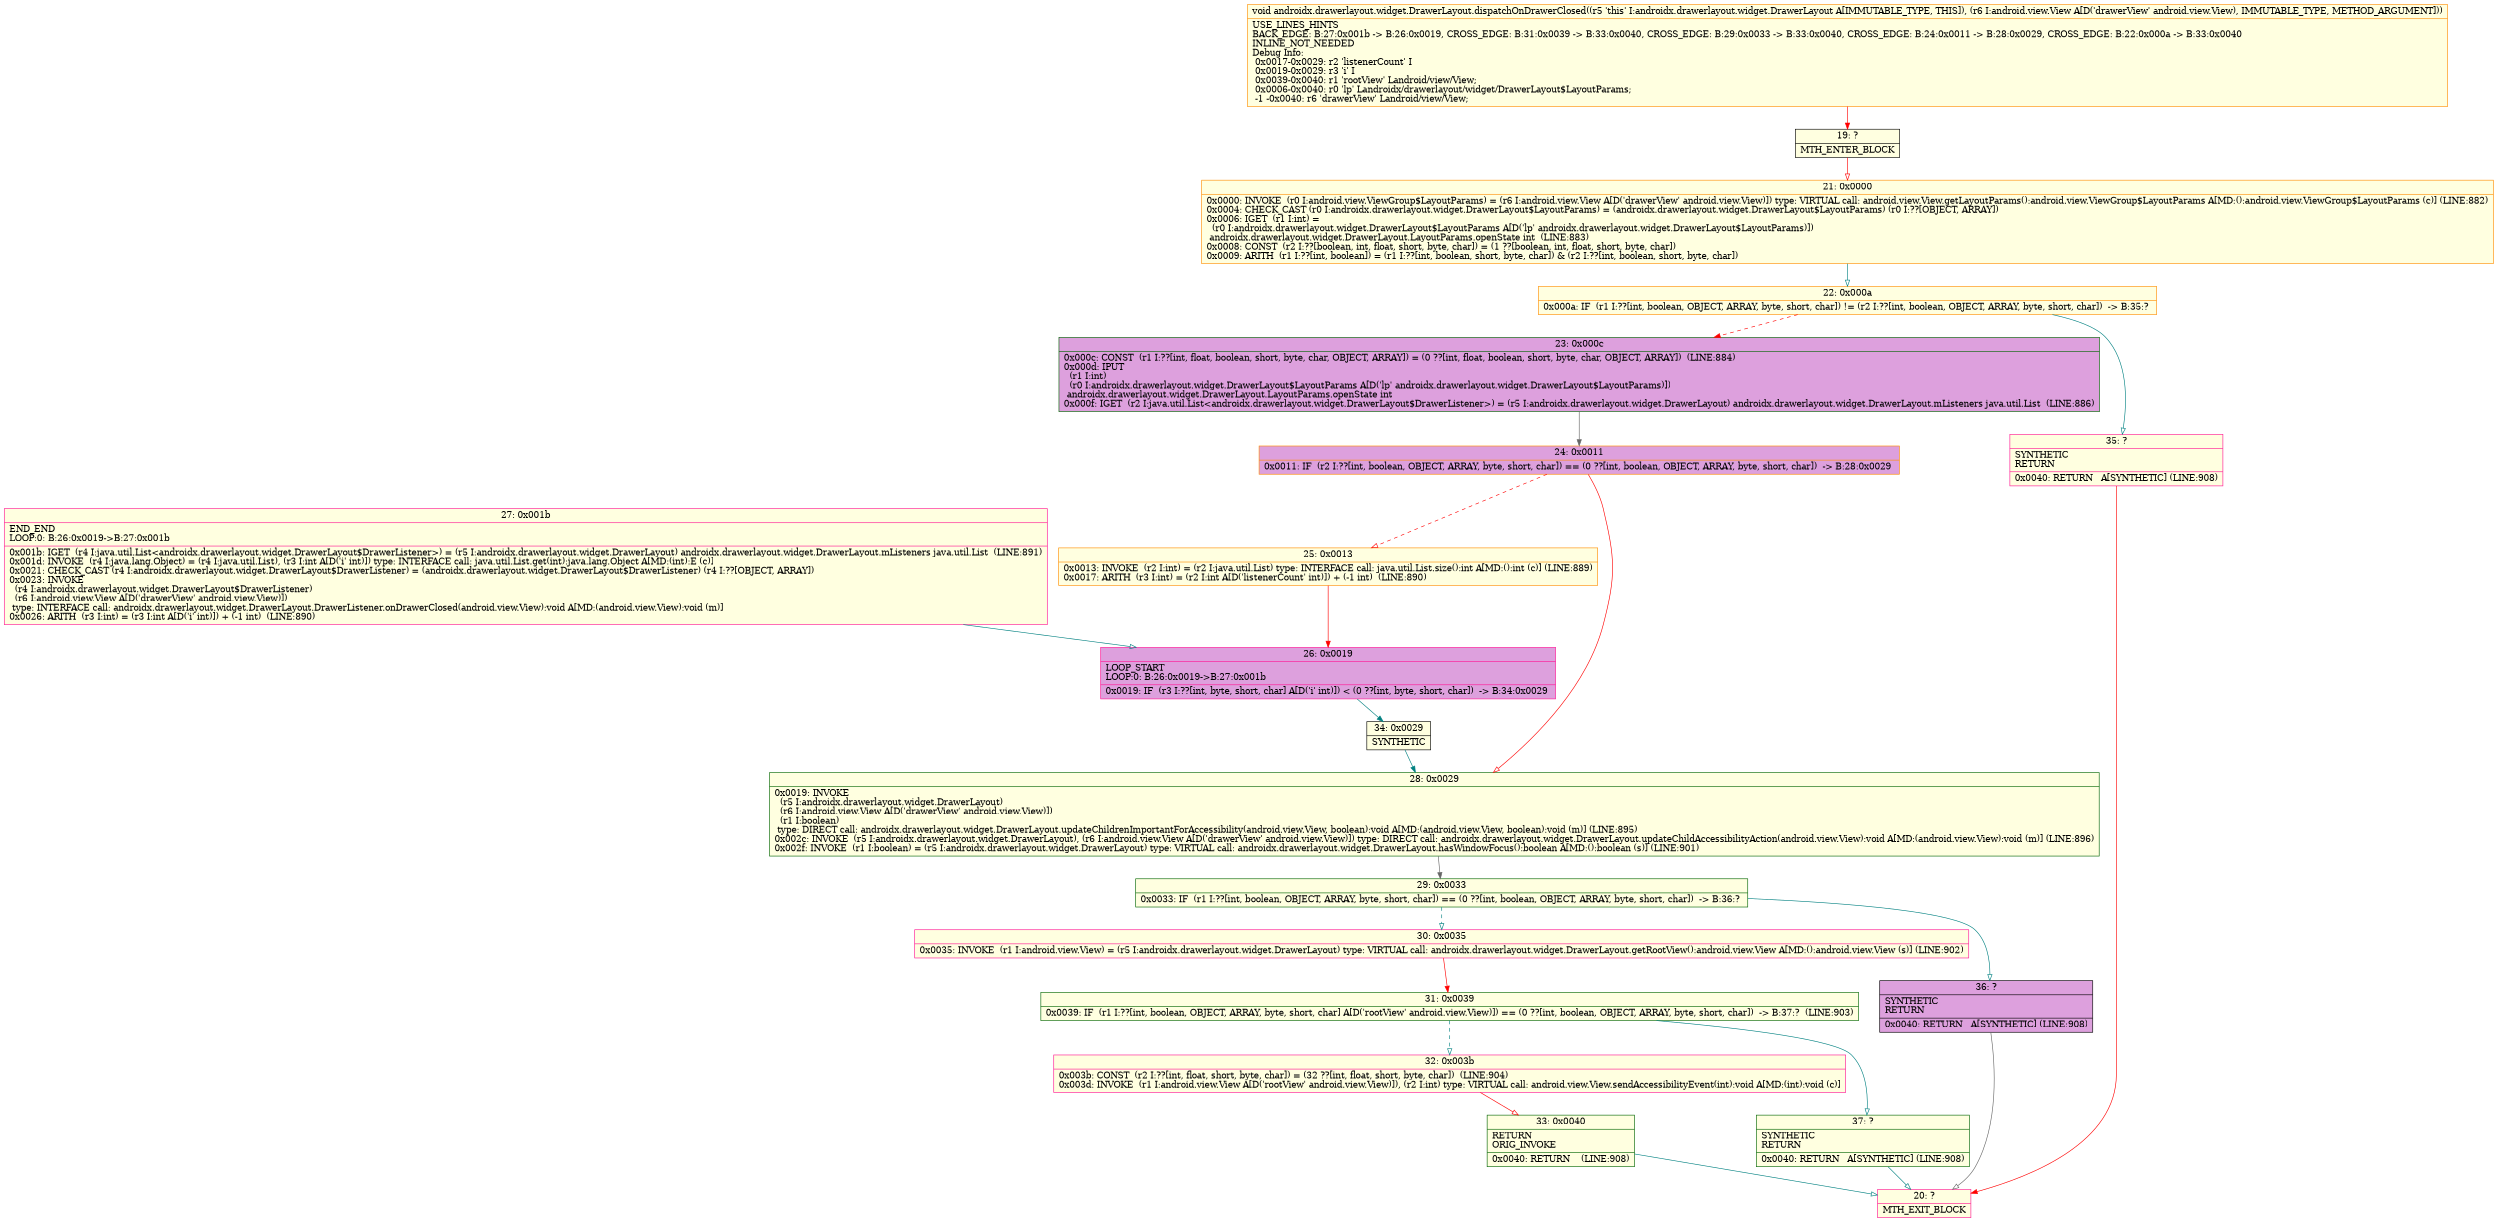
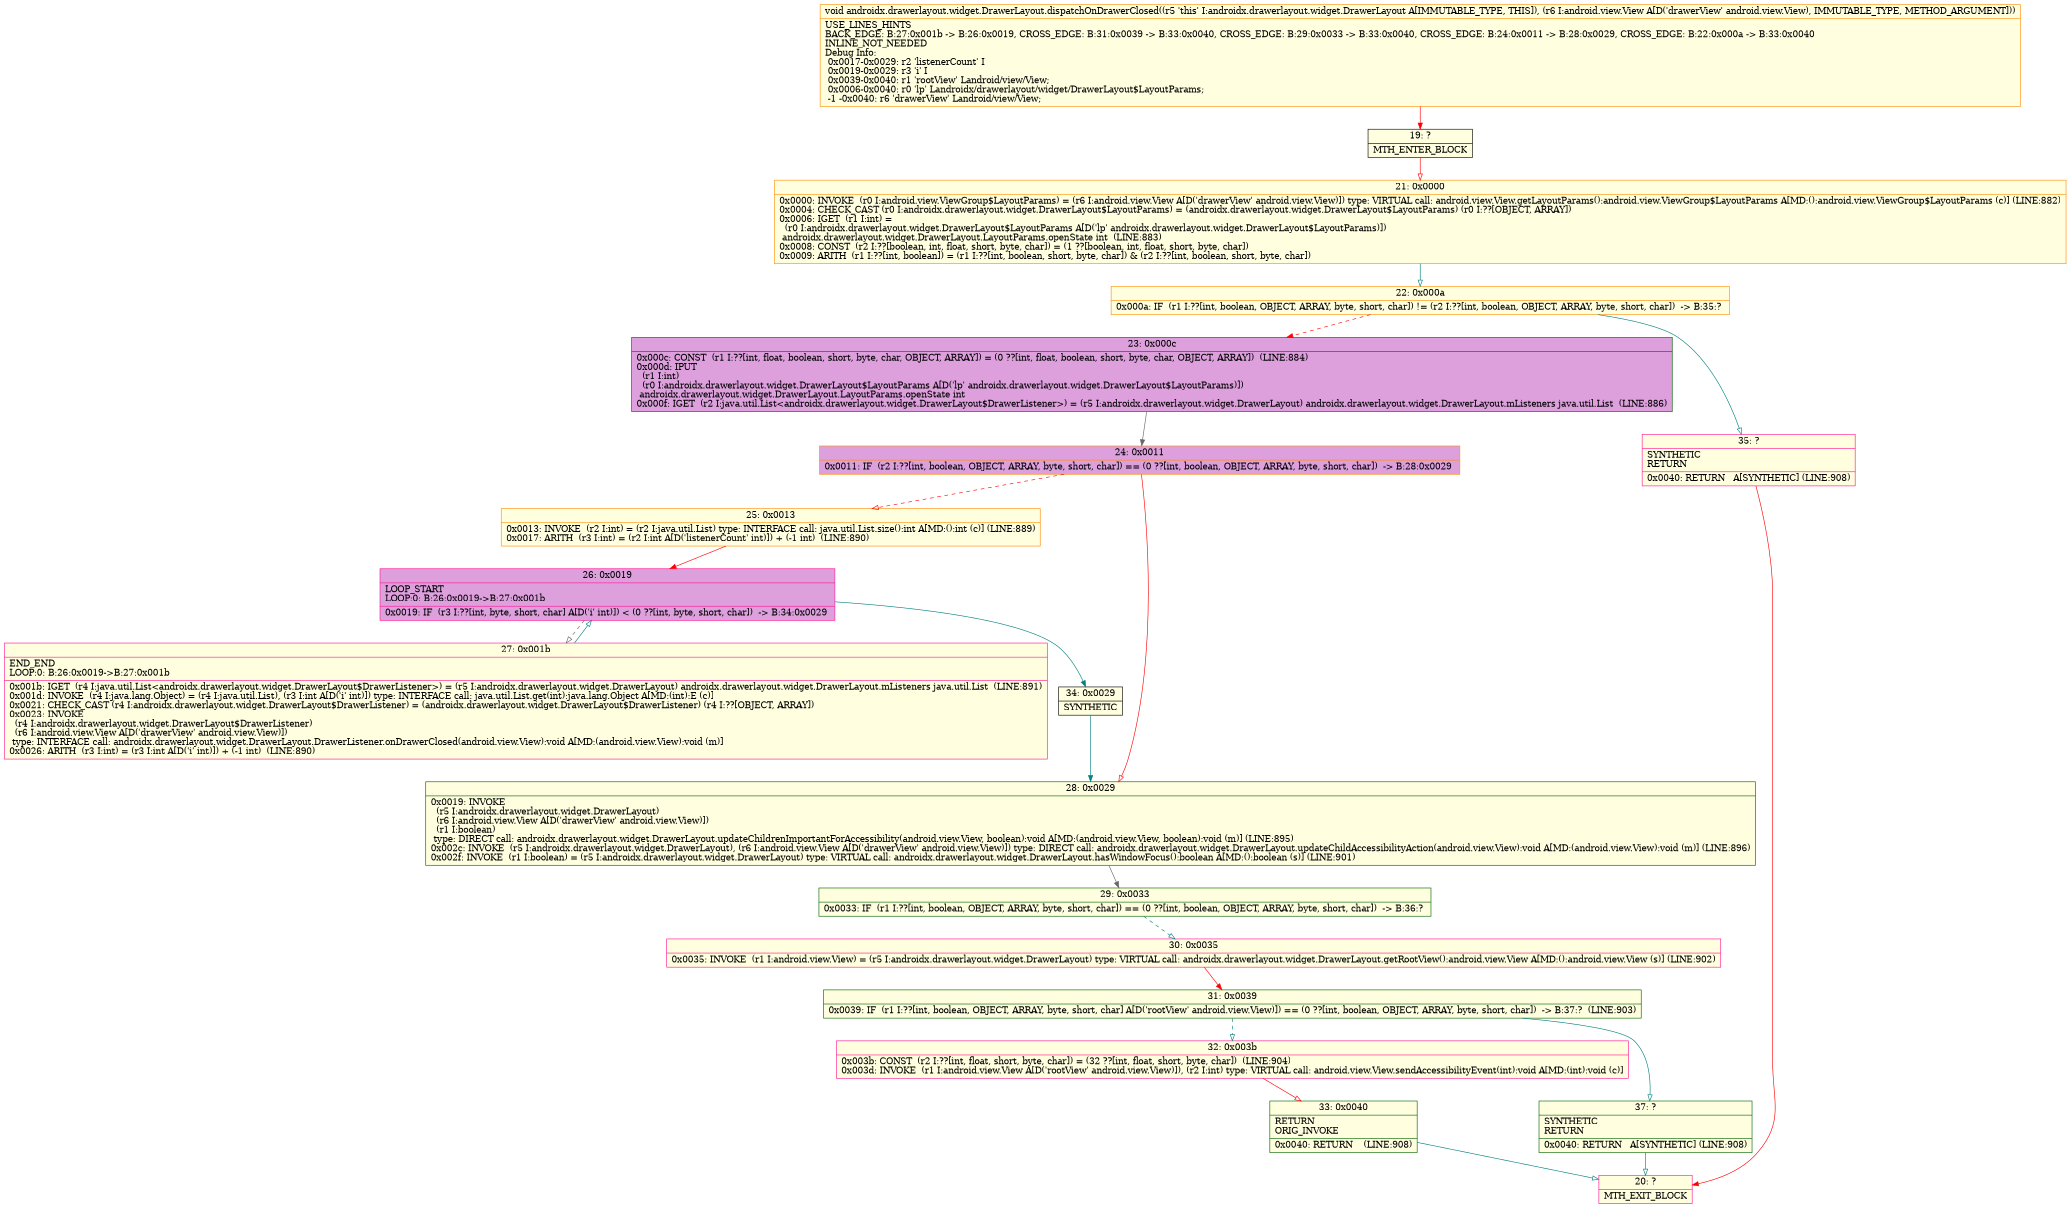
  digraph {
    node [color=darkgreen fillcolor=lightyellow shape=record style=filled]
    edge [arrowhead=onormal color=teal]
    n1 [color=black label="{19\:\ ?|MTH_ENTER_BLOCK\l}"]
    n2 [color=darkorange label="{21\:\ 0x0000|0x0000: INVOKE  (r0 I:android.view.ViewGroup$LayoutParams) = (r6 I:android.view.View A[D('drawerView' android.view.View)]) type: VIRTUAL call: android.view.View.getLayoutParams():android.view.ViewGroup$LayoutParams A[MD:():android.view.ViewGroup$LayoutParams (c)] (LINE:882)\l0x0004: CHECK_CAST (r0 I:androidx.drawerlayout.widget.DrawerLayout$LayoutParams) = (androidx.drawerlayout.widget.DrawerLayout$LayoutParams) (r0 I:??[OBJECT, ARRAY]) \l0x0006: IGET  (r1 I:int) = \l  (r0 I:androidx.drawerlayout.widget.DrawerLayout$LayoutParams A[D('lp' androidx.drawerlayout.widget.DrawerLayout$LayoutParams)])\l androidx.drawerlayout.widget.DrawerLayout.LayoutParams.openState int  (LINE:883)\l0x0008: CONST  (r2 I:??[boolean, int, float, short, byte, char]) = (1 ??[boolean, int, float, short, byte, char]) \l0x0009: ARITH  (r1 I:??[int, boolean]) = (r1 I:??[int, boolean, short, byte, char]) & (r2 I:??[int, boolean, short, byte, char]) \l}"]
    n3 [color=darkorange label="{22\:\ 0x000a|0x000a: IF  (r1 I:??[int, boolean, OBJECT, ARRAY, byte, short, char]) != (r2 I:??[int, boolean, OBJECT, ARRAY, byte, short, char])  \-\> B:35:? \l}"]
    n4 [fillcolor=plum label="{23\:\ 0x000c|0x000c: CONST  (r1 I:??[int, float, boolean, short, byte, char, OBJECT, ARRAY]) = (0 ??[int, float, boolean, short, byte, char, OBJECT, ARRAY])  (LINE:884)\l0x000d: IPUT  \l  (r1 I:int)\l  (r0 I:androidx.drawerlayout.widget.DrawerLayout$LayoutParams A[D('lp' androidx.drawerlayout.widget.DrawerLayout$LayoutParams)])\l androidx.drawerlayout.widget.DrawerLayout.LayoutParams.openState int \l0x000f: IGET  (r2 I:java.util.List\<androidx.drawerlayout.widget.DrawerLayout$DrawerListener\>) = (r5 I:androidx.drawerlayout.widget.DrawerLayout) androidx.drawerlayout.widget.DrawerLayout.mListeners java.util.List  (LINE:886)\l}"]
    n5 [color=deeppink label="{35\:\ ?|SYNTHETIC\lRETURN\l|0x0040: RETURN   A[SYNTHETIC] (LINE:908)\l}"]
    n6 [color=darkorange fillcolor=plum label="{24\:\ 0x0011|0x0011: IF  (r2 I:??[int, boolean, OBJECT, ARRAY, byte, short, char]) == (0 ??[int, boolean, OBJECT, ARRAY, byte, short, char])  \-\> B:28:0x0029 \l}"]
    n7 [color=deeppink label="{20\:\ ?|MTH_EXIT_BLOCK\l}"]
    n8 [color=darkorange label="{25\:\ 0x0013|0x0013: INVOKE  (r2 I:int) = (r2 I:java.util.List) type: INTERFACE call: java.util.List.size():int A[MD:():int (c)] (LINE:889)\l0x0017: ARITH  (r3 I:int) = (r2 I:int A[D('listenerCount' int)]) + (\-1 int)  (LINE:890)\l}"]
    n9 [label="{28\:\ 0x0029|0x0019: INVOKE  \l  (r5 I:androidx.drawerlayout.widget.DrawerLayout)\l  (r6 I:android.view.View A[D('drawerView' android.view.View)])\l  (r1 I:boolean)\l type: DIRECT call: androidx.drawerlayout.widget.DrawerLayout.updateChildrenImportantForAccessibility(android.view.View, boolean):void A[MD:(android.view.View, boolean):void (m)] (LINE:895)\l0x002c: INVOKE  (r5 I:androidx.drawerlayout.widget.DrawerLayout), (r6 I:android.view.View A[D('drawerView' android.view.View)]) type: DIRECT call: androidx.drawerlayout.widget.DrawerLayout.updateChildAccessibilityAction(android.view.View):void A[MD:(android.view.View):void (m)] (LINE:896)\l0x002f: INVOKE  (r1 I:boolean) = (r5 I:androidx.drawerlayout.widget.DrawerLayout) type: VIRTUAL call: androidx.drawerlayout.widget.DrawerLayout.hasWindowFocus():boolean A[MD:():boolean (s)] (LINE:901)\l}"]
    n10 [color=deeppink fillcolor=plum label="{26\:\ 0x0019|LOOP_START\lLOOP:0: B:26:0x0019\-\>B:27:0x001b\l|0x0019: IF  (r3 I:??[int, byte, short, char] A[D('i' int)]) \< (0 ??[int, byte, short, char])  \-\> B:34:0x0029 \l}"]
    n11 [label="{29\:\ 0x0033|0x0033: IF  (r1 I:??[int, boolean, OBJECT, ARRAY, byte, short, char]) == (0 ??[int, boolean, OBJECT, ARRAY, byte, short, char])  \-\> B:36:? \l}"]
    n12 [color=deeppink label="{27\:\ 0x001b|END_END\lLOOP:0: B:26:0x0019\-\>B:27:0x001b\l|0x001b: IGET  (r4 I:java.util.List\<androidx.drawerlayout.widget.DrawerLayout$DrawerListener\>) = (r5 I:androidx.drawerlayout.widget.DrawerLayout) androidx.drawerlayout.widget.DrawerLayout.mListeners java.util.List  (LINE:891)\l0x001d: INVOKE  (r4 I:java.lang.Object) = (r4 I:java.util.List), (r3 I:int A[D('i' int)]) type: INTERFACE call: java.util.List.get(int):java.lang.Object A[MD:(int):E (c)]\l0x0021: CHECK_CAST (r4 I:androidx.drawerlayout.widget.DrawerLayout$DrawerListener) = (androidx.drawerlayout.widget.DrawerLayout$DrawerListener) (r4 I:??[OBJECT, ARRAY]) \l0x0023: INVOKE  \l  (r4 I:androidx.drawerlayout.widget.DrawerLayout$DrawerListener)\l  (r6 I:android.view.View A[D('drawerView' android.view.View)])\l type: INTERFACE call: androidx.drawerlayout.widget.DrawerLayout.DrawerListener.onDrawerClosed(android.view.View):void A[MD:(android.view.View):void (m)]\l0x0026: ARITH  (r3 I:int) = (r3 I:int A[D('i' int)]) + (\-1 int)  (LINE:890)\l}"]
    n13 [color=black label="{34\:\ 0x0029|SYNTHETIC\l}"]
    n14 [color=deeppink label="{30\:\ 0x0035|0x0035: INVOKE  (r1 I:android.view.View) = (r5 I:androidx.drawerlayout.widget.DrawerLayout) type: VIRTUAL call: androidx.drawerlayout.widget.DrawerLayout.getRootView():android.view.View A[MD:():android.view.View (s)] (LINE:902)\l}"]
-   n15 [color=black fillcolor=plum label="{36\:\ ?|SYNTHETIC\lRETURN\l|0x0040: RETURN   A[SYNTHETIC] (LINE:908)\l}"]
    n16 [label="{31\:\ 0x0039|0x0039: IF  (r1 I:??[int, boolean, OBJECT, ARRAY, byte, short, char] A[D('rootView' android.view.View)]) == (0 ??[int, boolean, OBJECT, ARRAY, byte, short, char])  \-\> B:37:?  (LINE:903)\l}"]
    n17 [color=deeppink label="{32\:\ 0x003b|0x003b: CONST  (r2 I:??[int, float, short, byte, char]) = (32 ??[int, float, short, byte, char])  (LINE:904)\l0x003d: INVOKE  (r1 I:android.view.View A[D('rootView' android.view.View)]), (r2 I:int) type: VIRTUAL call: android.view.View.sendAccessibilityEvent(int):void A[MD:(int):void (c)]\l}"]
    n18 [label="{37\:\ ?|SYNTHETIC\lRETURN\l|0x0040: RETURN   A[SYNTHETIC] (LINE:908)\l}"]
    n19 [label="{33\:\ 0x0040|RETURN\lORIG_INVOKE\l|0x0040: RETURN    (LINE:908)\l}"]
    n20 [color=darkorange label="{void androidx.drawerlayout.widget.DrawerLayout.dispatchOnDrawerClosed((r5 'this' I:androidx.drawerlayout.widget.DrawerLayout A[IMMUTABLE_TYPE, THIS]), (r6 I:android.view.View A[D('drawerView' android.view.View), IMMUTABLE_TYPE, METHOD_ARGUMENT]))  | USE_LINES_HINTS\lBACK_EDGE: B:27:0x001b \-\> B:26:0x0019, CROSS_EDGE: B:31:0x0039 \-\> B:33:0x0040, CROSS_EDGE: B:29:0x0033 \-\> B:33:0x0040, CROSS_EDGE: B:24:0x0011 \-\> B:28:0x0029, CROSS_EDGE: B:22:0x000a \-\> B:33:0x0040\lINLINE_NOT_NEEDED\lDebug Info:\l  0x0017\-0x0029: r2 'listenerCount' I\l  0x0019\-0x0029: r3 'i' I\l  0x0039\-0x0040: r1 'rootView' Landroid\/view\/View;\l  0x0006\-0x0040: r0 'lp' Landroidx\/drawerlayout\/widget\/DrawerLayout$LayoutParams;\l  \-1 \-0x0040: r6 'drawerView' Landroid\/view\/View;\l}"]
    n1 -> n2 [color=red]
    n2 -> n3
    n3 -> n4 [arrowhead=normal color=red style=dashed]
    n3 -> n5
    n4 -> n6 [arrowhead=normal color=gray40]
    n5 -> n7 [arrowhead=normal color=red]
    n6 -> n8 [color=red style=dashed]
    n6 -> n9 [color=red]
    n8 -> n10 [arrowhead=normal color=red]
    n9 -> n11 [arrowhead=normal color=gray40]
+   n10 -> n12 [color=gray40 style=dashed]
    n10 -> n13 [arrowhead=normal]
    n11 -> n14 [style=dashed]
-   n11 -> n15
    n12 -> n10
    n13 -> n9 [arrowhead=normal]
    n14 -> n16 [arrowhead=normal color=red]
-   n15 -> n7 [color=gray40]
    n16 -> n17 [style=dashed]
    n16 -> n18
    n17 -> n19 [color=red]
    n18 -> n7
    n19 -> n7
    n20 -> n1 [arrowhead=normal color=red]
  }
